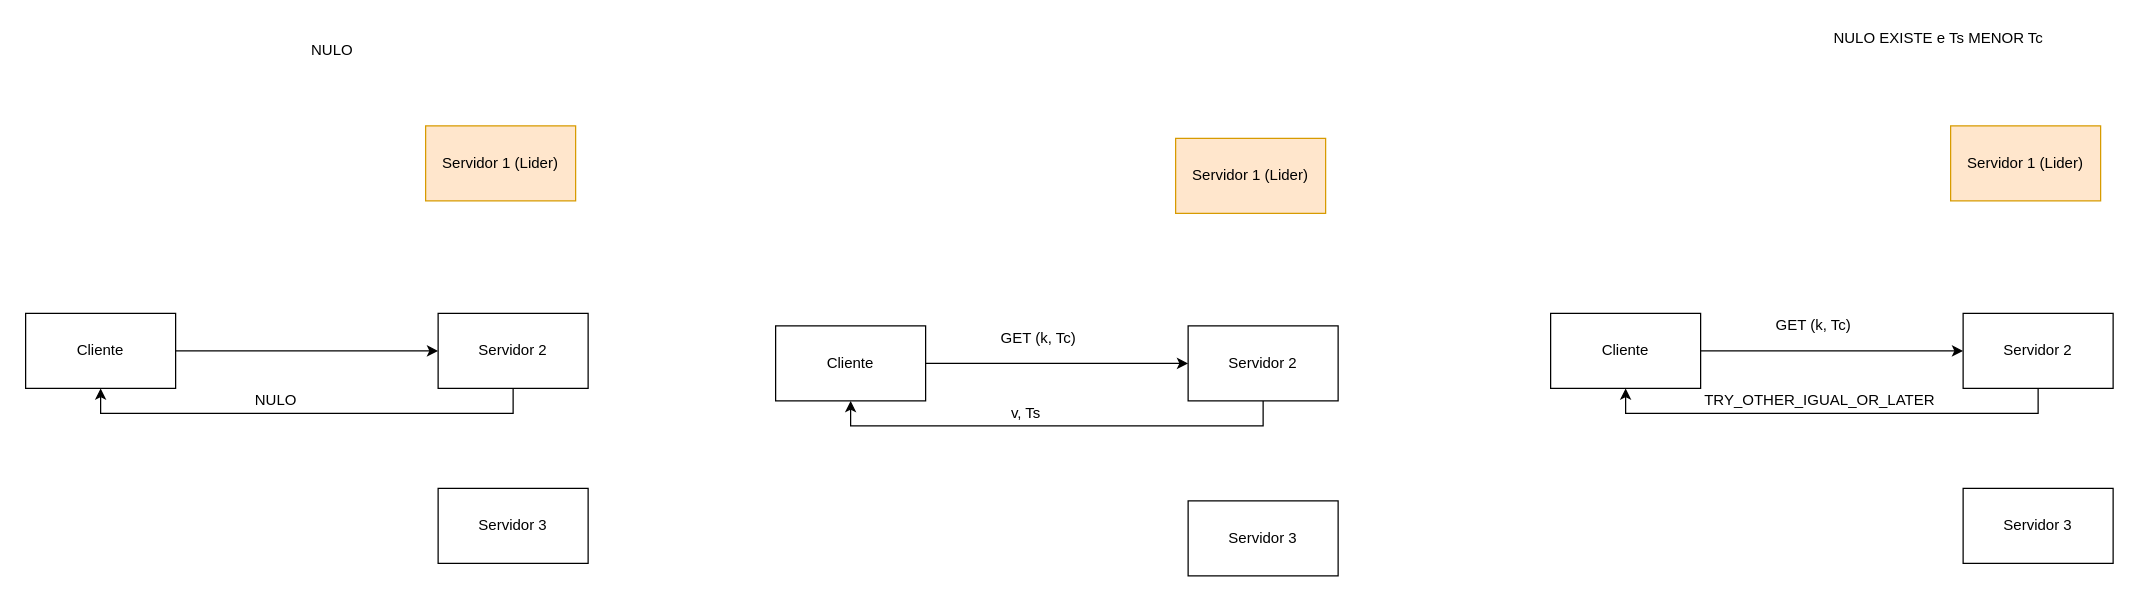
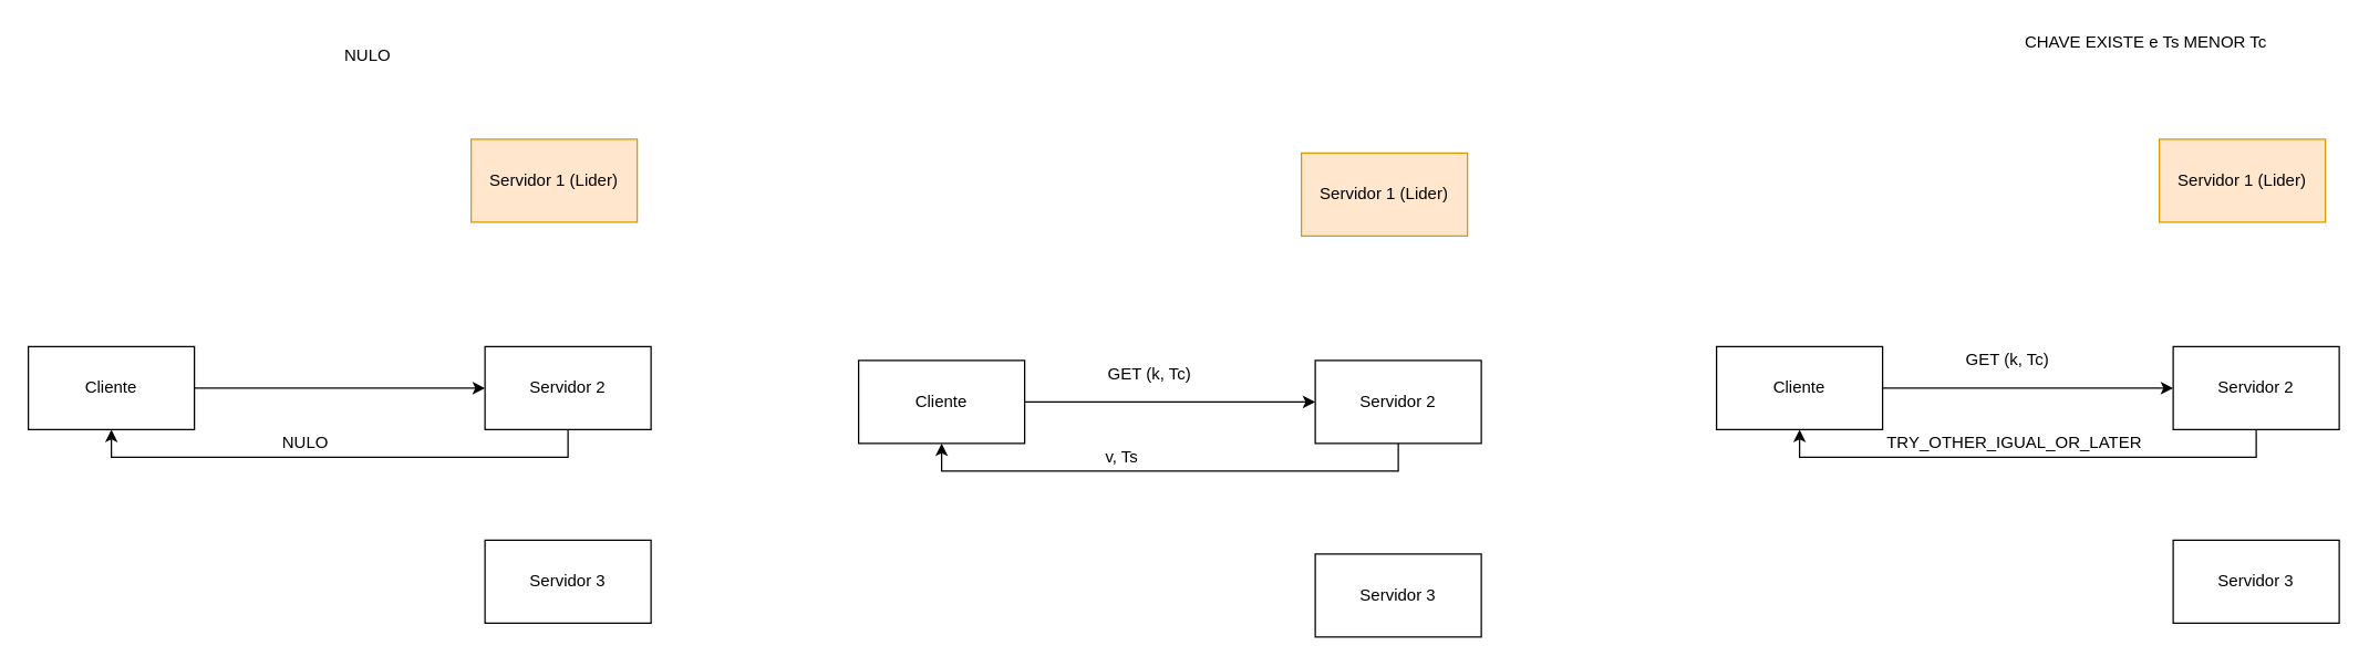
  <mxCell id="0" />
  <mxCell id="1" parent="0" />
  <mxCell id="2" style="edgeStyle=orthogonalEdgeStyle;rounded=0;orthogonalLoop=1;jettySize=auto;html=1;entryX=0;entryY=0.5;entryDx=0;entryDy=0;" edge="1" parent="1" source="3" target="6"><mxGeometry relative="1" as="geometry" /></mxCell>
  <mxCell id="3" value="Cliente" style="rounded=0;whiteSpace=wrap;html=1;" vertex="1" parent="1"><mxGeometry x="20" y="250" width="120" height="60" as="geometry" /></mxCell>
  <mxCell id="4" value="Servidor 1 (Lider)" style="rounded=0;whiteSpace=wrap;html=1;fillColor=#ffe6cc;strokeColor=#d79b00;" vertex="1" parent="1"><mxGeometry x="340" y="100" width="120" height="60" as="geometry" /></mxCell>
  <mxCell id="5" style="edgeStyle=orthogonalEdgeStyle;rounded=0;orthogonalLoop=1;jettySize=auto;html=1;entryX=0.5;entryY=1;entryDx=0;entryDy=0;" edge="1" parent="1" source="6" target="3"><mxGeometry relative="1" as="geometry"><Array as="points"><mxPoint x="410" y="330" /><mxPoint x="80" y="330" /></Array></mxGeometry></mxCell>
  <mxCell id="6" value="Servidor 2" style="rounded=0;whiteSpace=wrap;html=1;" vertex="1" parent="1"><mxGeometry x="350" y="250" width="120" height="60" as="geometry" /></mxCell>
  <mxCell id="7" value="Servidor 3" style="rounded=0;whiteSpace=wrap;html=1;" vertex="1" parent="1"><mxGeometry x="350" y="390" width="120" height="60" as="geometry" /></mxCell>
  <mxCell id="8" value="NULO" style="text;html=1;align=center;verticalAlign=middle;resizable=0;points=[];autosize=1;strokeColor=none;fillColor=none;" vertex="1" parent="1"><mxGeometry x="240" y="30" width="50" height="20" as="geometry" /></mxCell>
  <mxCell id="9" value="NULO" style="text;html=1;align=center;verticalAlign=middle;resizable=0;points=[];autosize=1;strokeColor=none;fillColor=none;" vertex="1" parent="1"><mxGeometry x="195" y="310" width="50" height="20" as="geometry" /></mxCell>
  <mxCell id="10" style="edgeStyle=orthogonalEdgeStyle;rounded=0;orthogonalLoop=1;jettySize=auto;html=1;entryX=0;entryY=0.5;entryDx=0;entryDy=0;" edge="1" parent="1" source="11" target="14"><mxGeometry relative="1" as="geometry" /></mxCell>
  <mxCell id="11" value="Cliente" style="rounded=0;whiteSpace=wrap;html=1;" vertex="1" parent="1"><mxGeometry x="620" y="260" width="120" height="60" as="geometry" /></mxCell>
  <mxCell id="12" value="Servidor 1 (Lider)" style="rounded=0;whiteSpace=wrap;html=1;fillColor=#ffe6cc;strokeColor=#d79b00;" vertex="1" parent="1"><mxGeometry x="940" y="110" width="120" height="60" as="geometry" /></mxCell>
  <mxCell id="13" style="edgeStyle=orthogonalEdgeStyle;rounded=0;orthogonalLoop=1;jettySize=auto;html=1;entryX=0.5;entryY=1;entryDx=0;entryDy=0;" edge="1" parent="1" source="14" target="11"><mxGeometry relative="1" as="geometry"><Array as="points"><mxPoint x="1010" y="340" /><mxPoint x="680" y="340" /></Array></mxGeometry></mxCell>
  <mxCell id="14" value="Servidor 2" style="rounded=0;whiteSpace=wrap;html=1;" vertex="1" parent="1"><mxGeometry x="950" y="260" width="120" height="60" as="geometry" /></mxCell>
  <mxCell id="15" value="Servidor 3" style="rounded=0;whiteSpace=wrap;html=1;" vertex="1" parent="1"><mxGeometry x="950" y="400" width="120" height="60" as="geometry" /></mxCell>
  <mxCell id="16" value="GET (k, Tc)" style="text;html=1;align=center;verticalAlign=middle;resizable=0;points=[];autosize=1;strokeColor=none;fillColor=none;" vertex="1" parent="1"><mxGeometry x="790" y="260" width="80" height="20" as="geometry" /></mxCell>
- <mxCell id="17" value="v, Ts" style="text;html=1;align=center;verticalAlign=middle;resizable=0;points=[];autosize=1;strokeColor=none;fillColor=none;" vertex="1" parent="1"><mxGeometry x="800" y="320" width="40" height="20" as="geometry" /></mxCell>
+ <mxCell id="17" value="v, Ts" style="text;html=1;align=center;verticalAlign=middle;resizable=0;points=[];autosize=1;strokeColor=none;fillColor=none;" vertex="1" parent="1"><mxGeometry x="790" y="320" width="40" height="20" as="geometry" /></mxCell>
  <mxCell id="18" style="edgeStyle=orthogonalEdgeStyle;rounded=0;orthogonalLoop=1;jettySize=auto;html=1;entryX=0;entryY=0.5;entryDx=0;entryDy=0;" edge="1" parent="1" source="19" target="22"><mxGeometry relative="1" as="geometry" /></mxCell>
  <mxCell id="19" value="Cliente" style="rounded=0;whiteSpace=wrap;html=1;" vertex="1" parent="1"><mxGeometry x="1240" y="250" width="120" height="60" as="geometry" /></mxCell>
  <mxCell id="20" value="Servidor 1 (Lider)" style="rounded=0;whiteSpace=wrap;html=1;fillColor=#ffe6cc;strokeColor=#d79b00;" vertex="1" parent="1"><mxGeometry x="1560" y="100" width="120" height="60" as="geometry" /></mxCell>
  <mxCell id="21" style="edgeStyle=orthogonalEdgeStyle;rounded=0;orthogonalLoop=1;jettySize=auto;html=1;entryX=0.5;entryY=1;entryDx=0;entryDy=0;" edge="1" parent="1" source="22" target="19"><mxGeometry relative="1" as="geometry"><Array as="points"><mxPoint x="1630" y="330" /><mxPoint x="1300" y="330" /></Array></mxGeometry></mxCell>
  <mxCell id="22" value="Servidor 2" style="rounded=0;whiteSpace=wrap;html=1;" vertex="1" parent="1"><mxGeometry x="1570" y="250" width="120" height="60" as="geometry" /></mxCell>
  <mxCell id="23" value="Servidor 3" style="rounded=0;whiteSpace=wrap;html=1;" vertex="1" parent="1"><mxGeometry x="1570" y="390" width="120" height="60" as="geometry" /></mxCell>
  <mxCell id="24" value="GET (k, Tc)" style="text;html=1;align=center;verticalAlign=middle;resizable=0;points=[];autosize=1;strokeColor=none;fillColor=none;" vertex="1" parent="1"><mxGeometry x="1410" y="250" width="80" height="20" as="geometry" /></mxCell>
- <mxCell id="25" value="NULO EXISTE e Ts MENOR Tc" style="text;html=1;align=center;verticalAlign=middle;resizable=0;points=[];autosize=1;strokeColor=none;fillColor=none;" vertex="1" parent="1"><mxGeometry x="1455" y="20" width="190" height="20" as="geometry" /></mxCell>
+ <mxCell id="25" value="CHAVE EXISTE e Ts MENOR Tc" style="text;html=1;align=center;verticalAlign=middle;resizable=0;points=[];autosize=1;strokeColor=none;fillColor=none;" vertex="1" parent="1"><mxGeometry x="1455" y="20" width="190" height="20" as="geometry" /></mxCell>
  <mxCell id="26" value="TRY_OTHER_IGUAL_OR_LATER" style="text;html=1;align=center;verticalAlign=middle;resizable=0;points=[];autosize=1;strokeColor=none;fillColor=none;" vertex="1" parent="1"><mxGeometry x="1350" y="310" width="210" height="20" as="geometry" /></mxCell>
